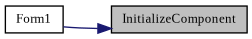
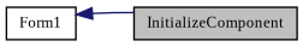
  digraph {
    rankdir=RL
    fontname="Liberation Serif"
    node [color=black fontname="Liberation Serif" fontsize=10 shape=record style=filled]
    n1 [fillcolor=grey75 fontcolor=black height=0.2 label=InitializeComponent width=0.4]
    n2 [fillcolor=white height=0.2 label=Form1 width=0.4]
-   n1 -> n2 [color=midnightblue dir=back fontname="Liberation Serif" fontsize=10 labelfontname=Helvetica labelfontsize=10 style=solid]
+   n2 -> n1 [color=midnightblue dir=back fontname="Liberation Serif" fontsize=10 labelfontname=Helvetica labelfontsize=10 style=solid]
  }
